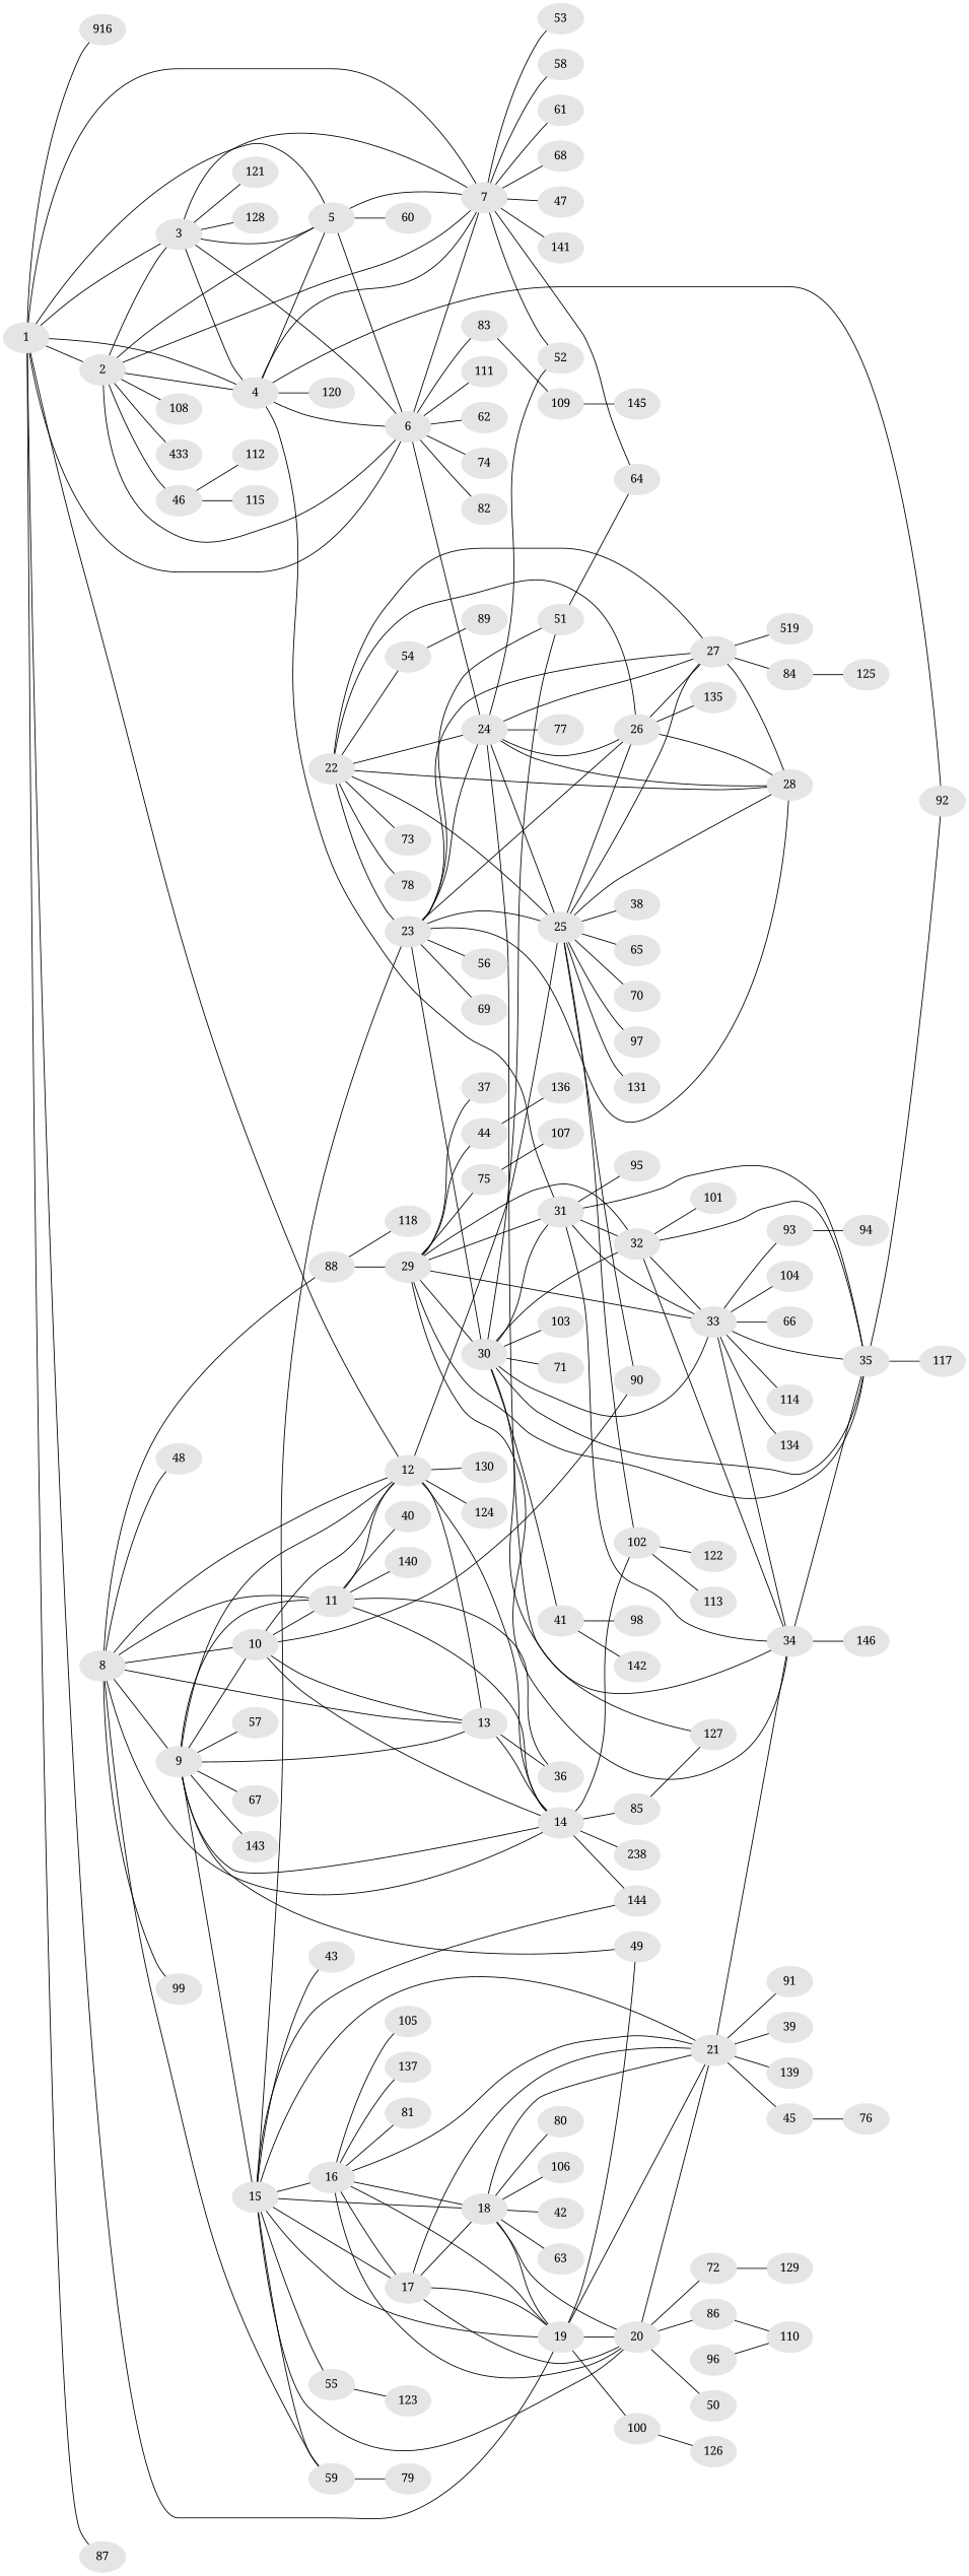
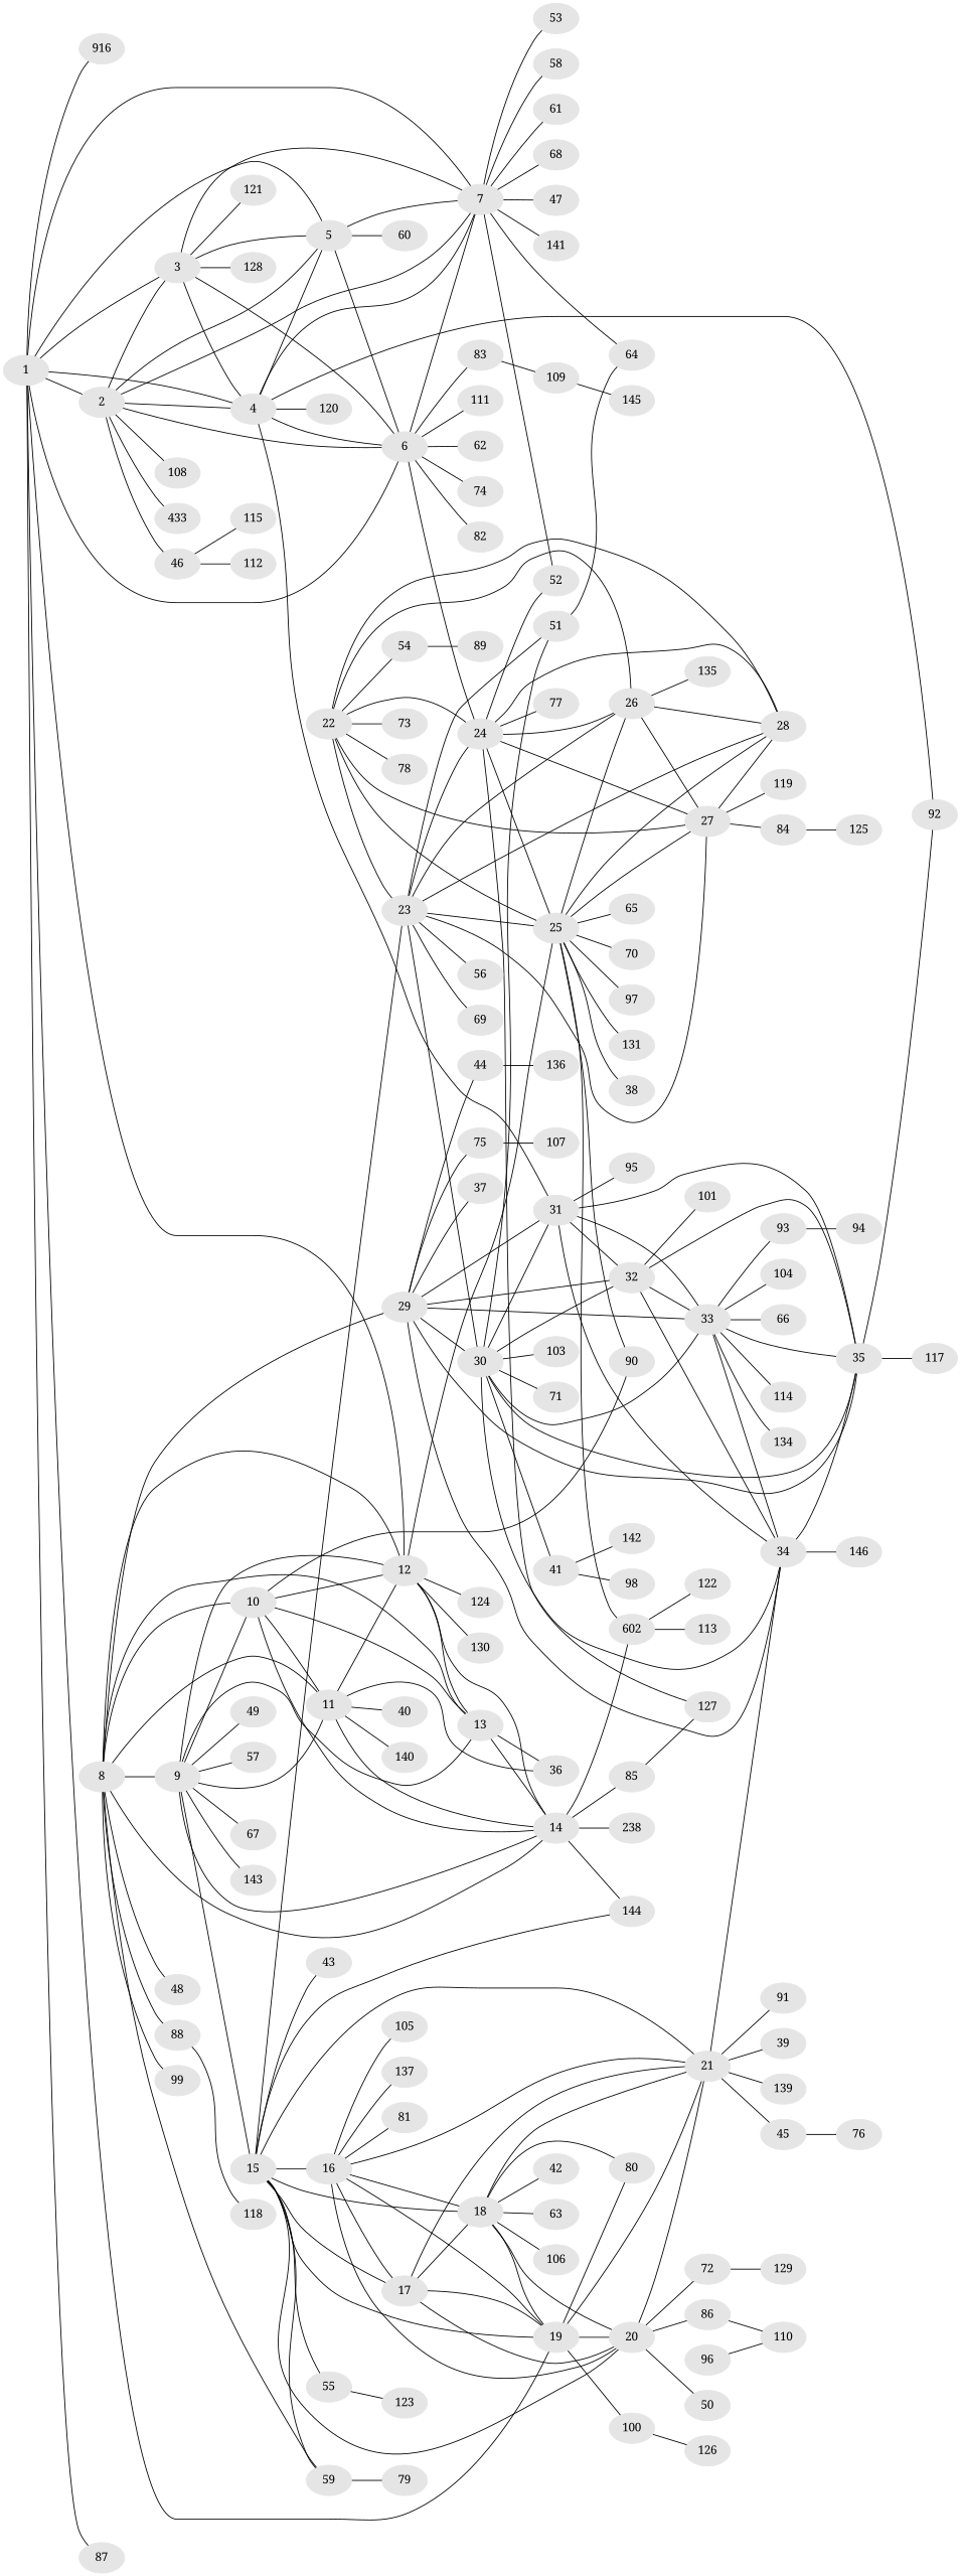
  graph {
    fontname="Noto Serif"
    rankdir=LR
    node [color=gray90 fontname="Noto Serif" style=filled]
    edge [fontname="Noto Serif"]
    1
    2
    3
    4
    5
    6
    7
    12
    19
    87
    n11 [label=916]
    46
    108
    n14 [label=433]
    121
    128
    31
    92
    120
    60
    24
    62
    74
    82
    83
    111
    47
    52
    53
    58
    61
    64
    68
    141
    13
    14
    25
    124
    130
    49
    20
    21
    100
    112
    115
    34
    32
    33
    35
    95
    26
    27
    28
    77
    127
    109
    8
    9
    10
    11
    29
    48
    59
    88
    99
    15
    57
    67
    143
    90
    40
    140
    36
    85
-   102
+   102 [label=602]
    n76 [label=238]
    144
    30
    37
    44
    75
    79
    118
    16
    17
    18
    23
    43
    55
    38
    65
    70
    97
    131
    113
    122
    81
    105
    137
    42
    63
    80
    106
    50
    72
    86
    39
    45
    91
    139
    51
    56
    69
    123
    126
    129
    110
    146
    76
    22
    54
    73
    78
    135
    84
-   119 [label=519]
+   119
    89
    41
    71
    103
    125
    101
    66
    93
    104
    114
    134
    117
    136
    107
    98
    142
    94
    145
    96
    1 -- 2
    1 -- 3
    1 -- 4
    1 -- 5
    1 -- 6
    1 -- 7
    1 -- 12
    1 -- 19
    1 -- 87
    1 -- n11
    2 -- 3
    2 -- 4
    2 -- 5
    2 -- 6
    2 -- 7
    2 -- 46
    2 -- 108
    2 -- n14
    3 -- 4
    3 -- 5
    3 -- 6
    3 -- 7
    3 -- 121
    3 -- 128
    4 -- 5
    4 -- 6
    4 -- 7
    4 -- 31
    4 -- 92
    4 -- 120
    5 -- 6
    5 -- 7
    5 -- 60
    6 -- 7
    6 -- 24
    6 -- 62
    6 -- 74
    6 -- 82
    6 -- 83
    6 -- 111
    7 -- 47
    7 -- 52
    7 -- 53
    7 -- 58
    7 -- 61
    7 -- 64
    7 -- 68
    7 -- 141
    12 -- 13
    12 -- 14
    12 -- 25
    12 -- 124
    12 -- 130
-   19 -- 49
+   19 -- 80
    19 -- 20
    19 -- 21
    19 -- 100
    46 -- 112
    46 -- 115
    31 -- 34
    31 -- 32
    31 -- 33
    31 -- 35
    31 -- 95
    24 -- 52
    24 -- 25
    24 -- 26
    24 -- 27
    24 -- 28
    24 -- 77
    24 -- 127
    83 -- 109
    13 -- 14
    13 -- 36
    14 -- 85
    14 -- 102
    14 -- n76
    14 -- 144
    25 -- 26
    25 -- 27
    25 -- 28
    25 -- 90
    25 -- 102
    25 -- 38
    25 -- 65
    25 -- 70
    25 -- 97
    25 -- 131
    20 -- 21
    20 -- 50
    20 -- 72
    20 -- 86
    21 -- 34
    21 -- 39
    21 -- 45
    21 -- 91
    21 -- 139
    100 -- 126
    34 -- 35
    34 -- 146
    32 -- 34
    32 -- 33
    32 -- 35
    32 -- 101
    33 -- 34
    33 -- 35
    33 -- 66
    33 -- 93
    33 -- 104
    33 -- 114
    33 -- 134
    35 -- 92
    35 -- 117
    26 -- 27
    26 -- 28
    26 -- 135
    27 -- 28
    27 -- 84
    27 -- 119
    109 -- 145
    8 -- 12
    8 -- 13
    8 -- 14
    8 -- 9
    8 -- 10
    8 -- 11
-   88 -- 29
+   8 -- 29
    8 -- 48
    8 -- 59
    8 -- 88
    8 -- 99
    9 -- 12
    9 -- 13
    9 -- 14
    9 -- 49
    9 -- 10
    9 -- 11
    9 -- 15
    9 -- 57
    9 -- 67
    9 -- 143
    10 -- 12
    10 -- 13
    10 -- 14
    10 -- 11
    10 -- 90
    11 -- 12
    11 -- 14
    11 -- 40
    11 -- 140
    11 -- 36
    29 -- 31
    29 -- 34
    29 -- 32
    29 -- 33
    29 -- 35
    29 -- 30
    29 -- 37
    29 -- 44
    29 -- 75
    59 -- 79
    88 -- 118
    15 -- 19
    15 -- 20
    15 -- 21
    15 -- 59
    15 -- 144
    15 -- 16
    15 -- 17
    15 -- 18
    15 -- 23
    15 -- 43
    15 -- 55
    85 -- 127
    102 -- 113
    102 -- 122
    30 -- 31
    30 -- 34
    30 -- 32
    30 -- 33
    30 -- 35
    30 -- 51
    30 -- 41
    30 -- 71
    30 -- 103
    44 -- 136
    75 -- 107
    16 -- 19
    16 -- 20
    16 -- 21
    16 -- 17
    16 -- 18
    16 -- 81
    16 -- 105
    16 -- 137
    17 -- 19
    17 -- 20
    17 -- 21
    17 -- 18
    18 -- 19
    18 -- 20
    18 -- 21
    18 -- 42
    18 -- 63
    18 -- 80
    18 -- 106
    23 -- 24
    23 -- 25
    23 -- 26
    23 -- 27
    23 -- 28
    23 -- 30
    23 -- 51
    23 -- 56
    23 -- 69
    55 -- 123
    72 -- 129
    86 -- 110
    45 -- 76
    51 -- 64
    22 -- 24
    22 -- 25
    22 -- 26
    22 -- 27
    22 -- 28
    22 -- 23
    22 -- 54
    22 -- 73
    22 -- 78
    54 -- 89
    84 -- 125
    41 -- 98
    41 -- 142
    93 -- 94
    96 -- 110
  }
